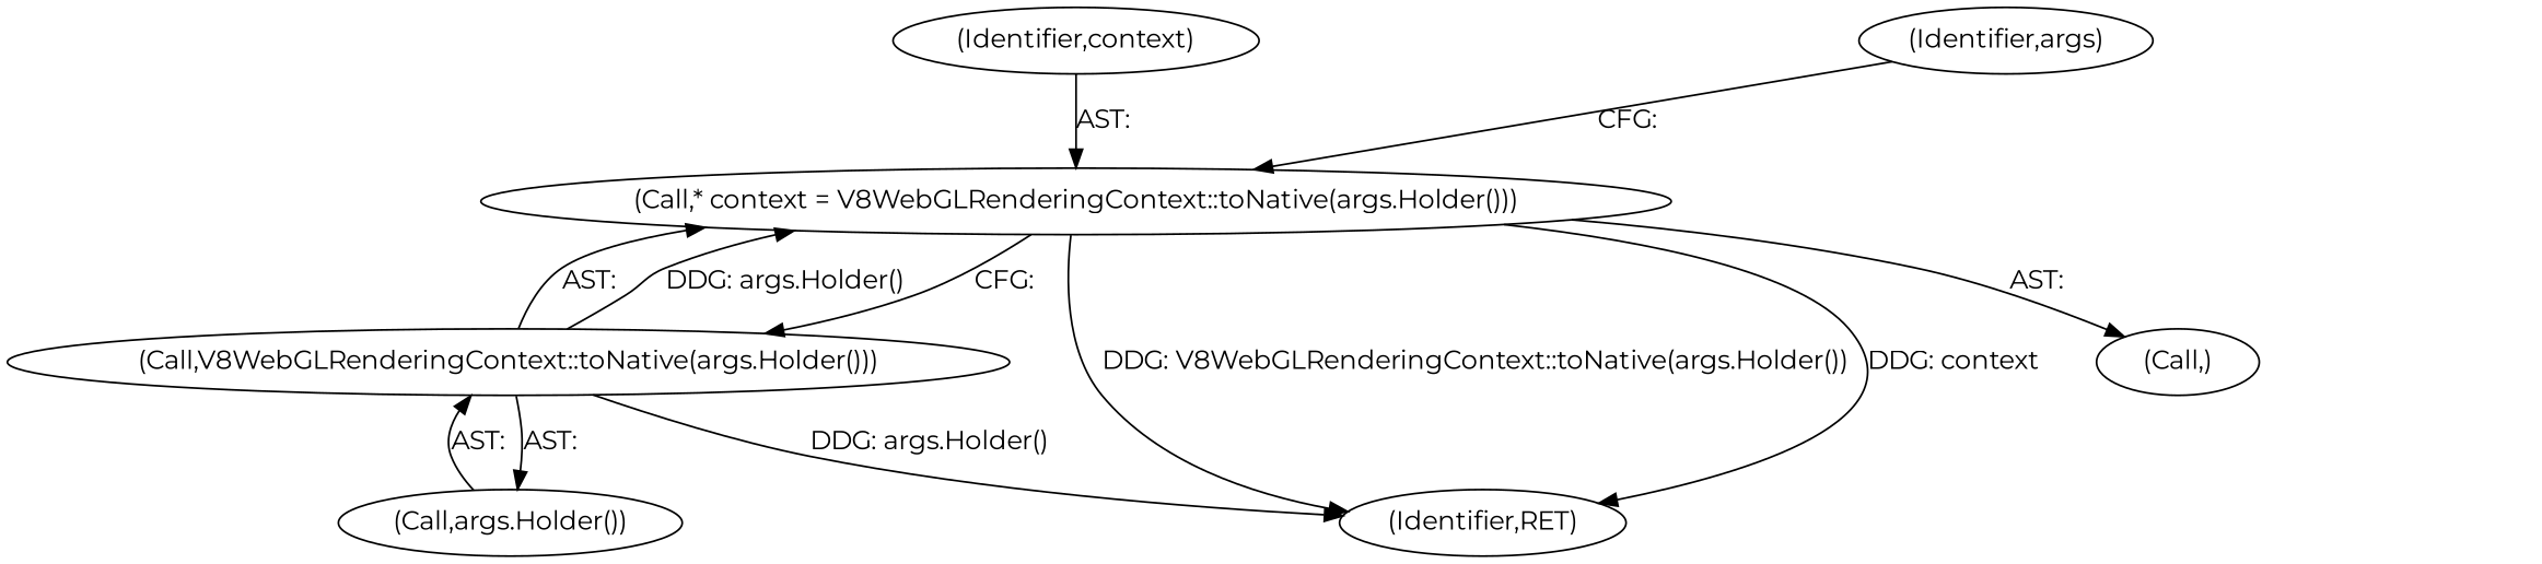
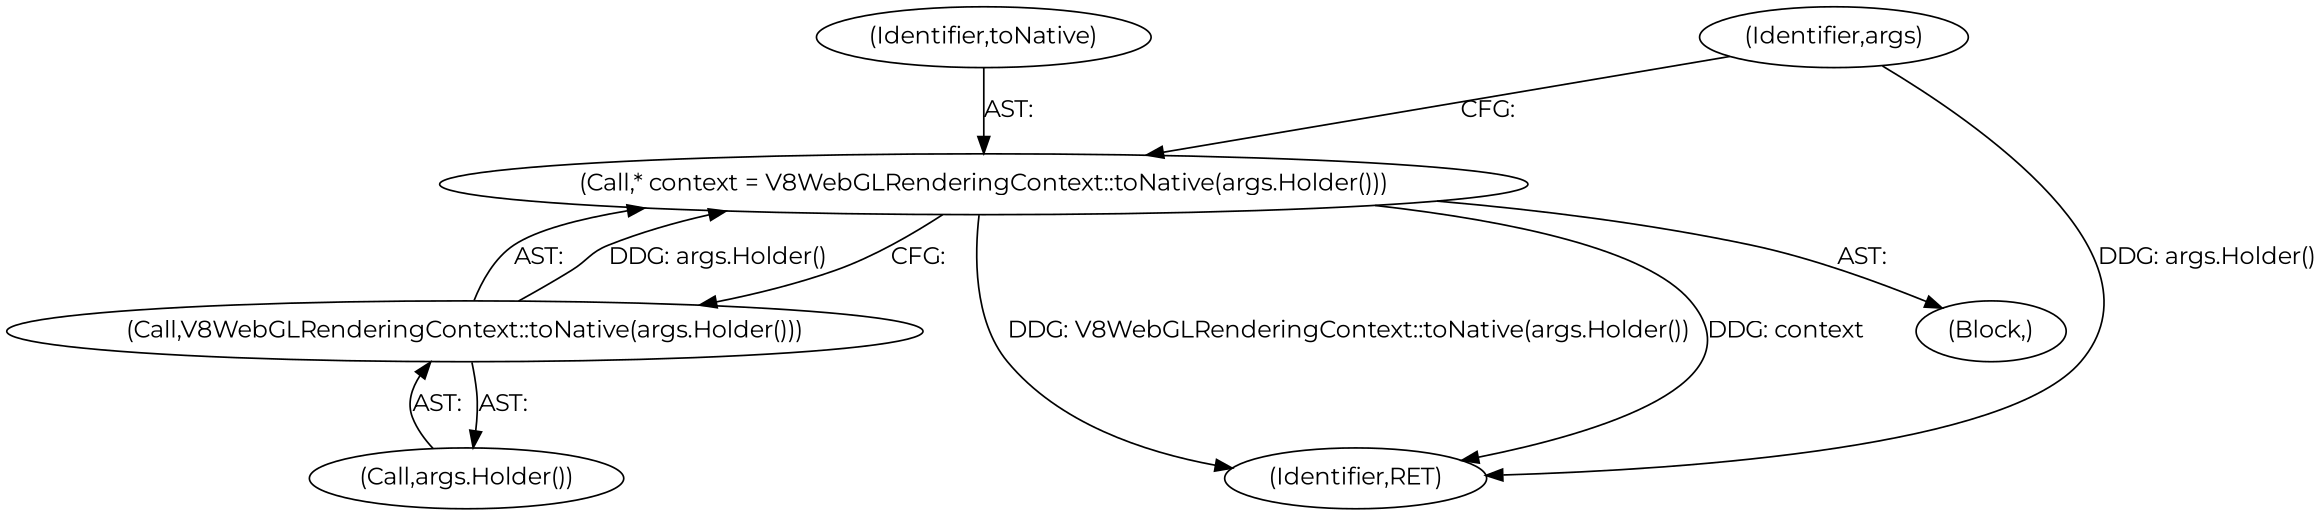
  digraph {
    fontname=Montserrat
    node [fontname=Montserrat]
    edge [fontname=Montserrat]
    n1 [label="(Call,* context = V8WebGLRenderingContext::toNative(args.Holder()))"]
    n2 [label="(Call,V8WebGLRenderingContext::toNative(args.Holder()))"]
    n3 [label="(Identifier,RET)"]
-   n4 [label="(Call,)"]
+   n4 [label="(Block,)"]
    n5 [label="(Call,args.Holder())"]
-   n6 [label="(Identifier,context)"]
+   n6 [label="(Identifier,toNative)"]
    n7 [label="(Identifier,args)"]
    n1 -> n2 [label="CFG: "]
    n1 -> n3 [label="DDG: V8WebGLRenderingContext::toNative(args.Holder())"]
    n1 -> n3 [label="DDG: context"]
    n1 -> n4 [label="AST: "]
    n2 -> n1 [label="AST: "]
    n2 -> n1 [label="DDG: args.Holder()"]
-   n2 -> n3 [label="DDG: args.Holder()"]
+   n7 -> n3 [label="DDG: args.Holder()"]
    n2 -> n5 [label="AST: "]
    n5 -> n2 [label="AST: "]
    n6 -> n1 [label="AST: "]
    n7 -> n1 [label="CFG: "]
  }
